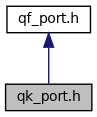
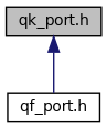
  digraph {
    node [color=black fontname=Helvetica fontsize=10 shape=record style=filled]
    n1 [fillcolor=grey75 fontcolor=black height=0.2 label="qk_port.h" width=0.4]
    n2 [fillcolor=white height=0.2 label="qf_port.h" width=0.4]
-   n2 -> n1 [color=midnightblue dir=back fontname=Helvetica fontsize=10 labelfontname=Helvetica labelfontsize=10 style=solid]
+   n1 -> n2 [color=midnightblue dir=back fontname=Helvetica fontsize=10 labelfontname=Helvetica labelfontsize=10 style=solid]
  }
